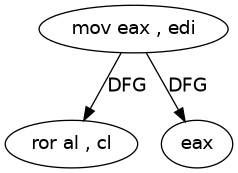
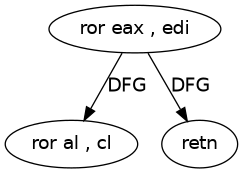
  digraph {
    fontname="DejaVu Sans"
    node [fontname="DejaVu Sans"]
    edge [fontname="DejaVu Sans"]
-   n1 [label="mov eax , edi"]
+   n1 [label="ror eax , edi"]
    n2 [label="ror al , cl"]
-   n3 [label=eax]
+   n3 [label=retn]
    n1 -> n2 [label=DFG]
    n1 -> n3 [label=DFG]
  }
